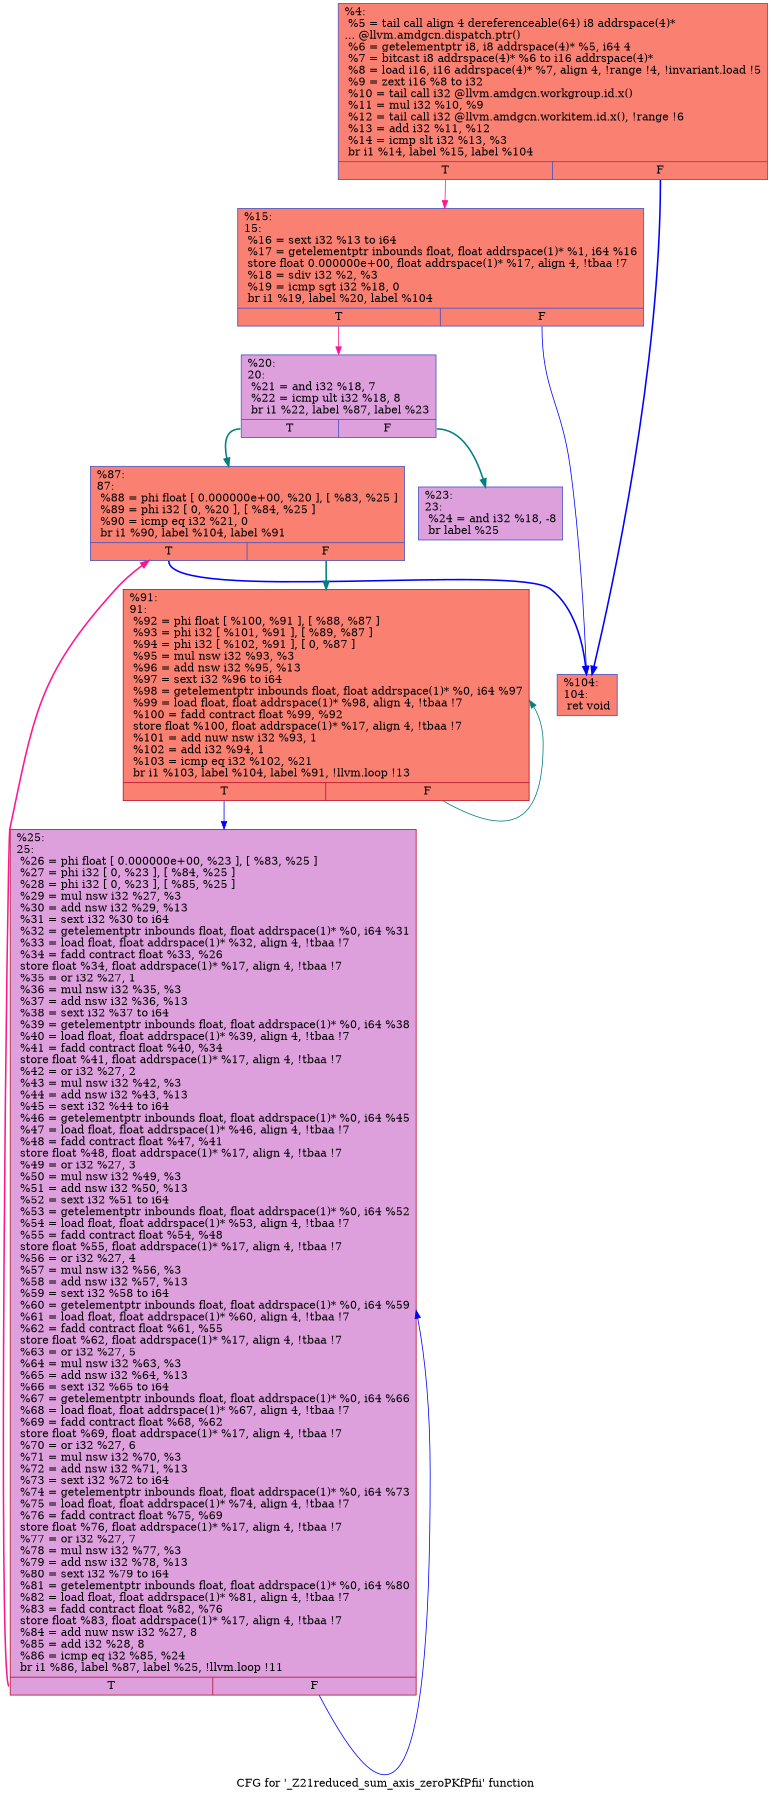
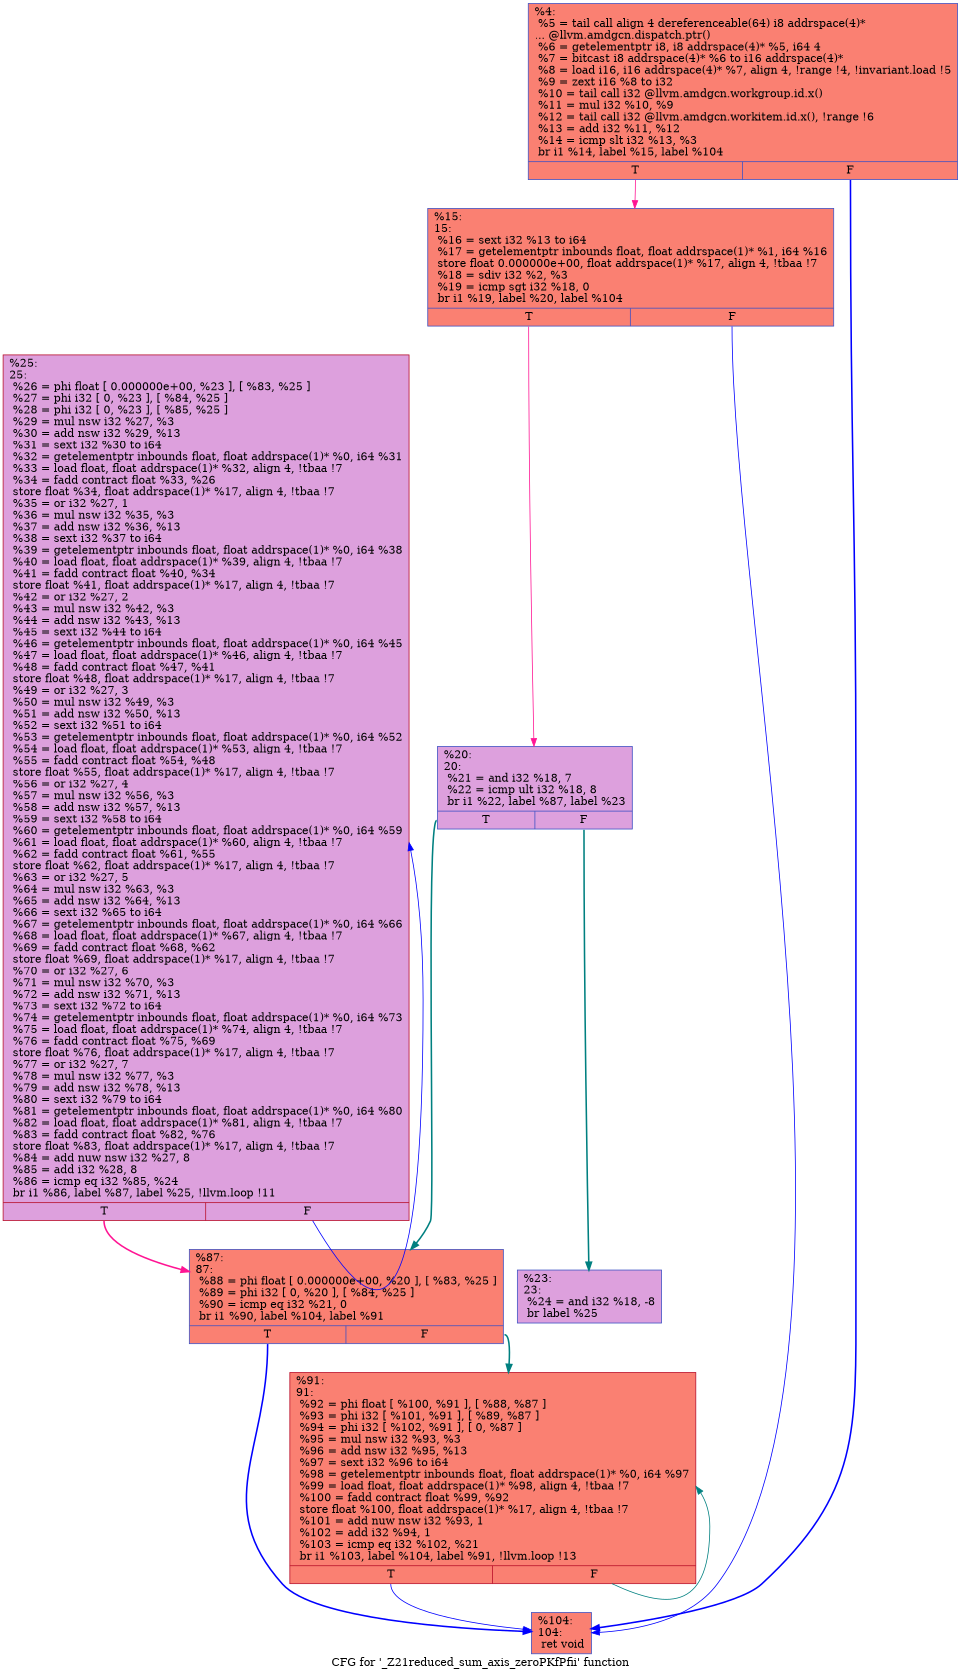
  digraph {
    label="CFG for '_Z21reduced_sum_axis_zeroPKfPfii' function"
    node [color="#3d50c3ff" fillcolor=salmon shape=record style=filled]
    edge [color=blue style=solid tailport=s0]
    n1 [label="{%4:\l  %5 = tail call align 4 dereferenceable(64) i8 addrspace(4)*\l... @llvm.amdgcn.dispatch.ptr()\l  %6 = getelementptr i8, i8 addrspace(4)* %5, i64 4\l  %7 = bitcast i8 addrspace(4)* %6 to i16 addrspace(4)*\l  %8 = load i16, i16 addrspace(4)* %7, align 4, !range !4, !invariant.load !5\l  %9 = zext i16 %8 to i32\l  %10 = tail call i32 @llvm.amdgcn.workgroup.id.x()\l  %11 = mul i32 %10, %9\l  %12 = tail call i32 @llvm.amdgcn.workitem.id.x(), !range !6\l  %13 = add i32 %11, %12\l  %14 = icmp slt i32 %13, %3\l  br i1 %14, label %15, label %104\l|{<s0>T|<s1>F}}"]
    n2 [label="{%15:\l15:                                               \l  %16 = sext i32 %13 to i64\l  %17 = getelementptr inbounds float, float addrspace(1)* %1, i64 %16\l  store float 0.000000e+00, float addrspace(1)* %17, align 4, !tbaa !7\l  %18 = sdiv i32 %2, %3\l  %19 = icmp sgt i32 %18, 0\l  br i1 %19, label %20, label %104\l|{<s0>T|<s1>F}}"]
    n3 [label="{%104:\l104:                                              \l  ret void\l}"]
    n4 [fillcolor=plum label="{%20:\l20:                                               \l  %21 = and i32 %18, 7\l  %22 = icmp ult i32 %18, 8\l  br i1 %22, label %87, label %23\l|{<s0>T|<s1>F}}"]
    n5 [label="{%87:\l87:                                               \l  %88 = phi float [ 0.000000e+00, %20 ], [ %83, %25 ]\l  %89 = phi i32 [ 0, %20 ], [ %84, %25 ]\l  %90 = icmp eq i32 %21, 0\l  br i1 %90, label %104, label %91\l|{<s0>T|<s1>F}}"]
    n6 [fillcolor=plum label="{%23:\l23:                                               \l  %24 = and i32 %18, -8\l  br label %25\l}"]
    n7 [color="#b70d28ff" label="{%91:\l91:                                               \l  %92 = phi float [ %100, %91 ], [ %88, %87 ]\l  %93 = phi i32 [ %101, %91 ], [ %89, %87 ]\l  %94 = phi i32 [ %102, %91 ], [ 0, %87 ]\l  %95 = mul nsw i32 %93, %3\l  %96 = add nsw i32 %95, %13\l  %97 = sext i32 %96 to i64\l  %98 = getelementptr inbounds float, float addrspace(1)* %0, i64 %97\l  %99 = load float, float addrspace(1)* %98, align 4, !tbaa !7\l  %100 = fadd contract float %99, %92\l  store float %100, float addrspace(1)* %17, align 4, !tbaa !7\l  %101 = add nuw nsw i32 %93, 1\l  %102 = add i32 %94, 1\l  %103 = icmp eq i32 %102, %21\l  br i1 %103, label %104, label %91, !llvm.loop !13\l|{<s0>T|<s1>F}}"]
    n8 [color="#b70d28ff" fillcolor=plum label="{%25:\l25:                                               \l  %26 = phi float [ 0.000000e+00, %23 ], [ %83, %25 ]\l  %27 = phi i32 [ 0, %23 ], [ %84, %25 ]\l  %28 = phi i32 [ 0, %23 ], [ %85, %25 ]\l  %29 = mul nsw i32 %27, %3\l  %30 = add nsw i32 %29, %13\l  %31 = sext i32 %30 to i64\l  %32 = getelementptr inbounds float, float addrspace(1)* %0, i64 %31\l  %33 = load float, float addrspace(1)* %32, align 4, !tbaa !7\l  %34 = fadd contract float %33, %26\l  store float %34, float addrspace(1)* %17, align 4, !tbaa !7\l  %35 = or i32 %27, 1\l  %36 = mul nsw i32 %35, %3\l  %37 = add nsw i32 %36, %13\l  %38 = sext i32 %37 to i64\l  %39 = getelementptr inbounds float, float addrspace(1)* %0, i64 %38\l  %40 = load float, float addrspace(1)* %39, align 4, !tbaa !7\l  %41 = fadd contract float %40, %34\l  store float %41, float addrspace(1)* %17, align 4, !tbaa !7\l  %42 = or i32 %27, 2\l  %43 = mul nsw i32 %42, %3\l  %44 = add nsw i32 %43, %13\l  %45 = sext i32 %44 to i64\l  %46 = getelementptr inbounds float, float addrspace(1)* %0, i64 %45\l  %47 = load float, float addrspace(1)* %46, align 4, !tbaa !7\l  %48 = fadd contract float %47, %41\l  store float %48, float addrspace(1)* %17, align 4, !tbaa !7\l  %49 = or i32 %27, 3\l  %50 = mul nsw i32 %49, %3\l  %51 = add nsw i32 %50, %13\l  %52 = sext i32 %51 to i64\l  %53 = getelementptr inbounds float, float addrspace(1)* %0, i64 %52\l  %54 = load float, float addrspace(1)* %53, align 4, !tbaa !7\l  %55 = fadd contract float %54, %48\l  store float %55, float addrspace(1)* %17, align 4, !tbaa !7\l  %56 = or i32 %27, 4\l  %57 = mul nsw i32 %56, %3\l  %58 = add nsw i32 %57, %13\l  %59 = sext i32 %58 to i64\l  %60 = getelementptr inbounds float, float addrspace(1)* %0, i64 %59\l  %61 = load float, float addrspace(1)* %60, align 4, !tbaa !7\l  %62 = fadd contract float %61, %55\l  store float %62, float addrspace(1)* %17, align 4, !tbaa !7\l  %63 = or i32 %27, 5\l  %64 = mul nsw i32 %63, %3\l  %65 = add nsw i32 %64, %13\l  %66 = sext i32 %65 to i64\l  %67 = getelementptr inbounds float, float addrspace(1)* %0, i64 %66\l  %68 = load float, float addrspace(1)* %67, align 4, !tbaa !7\l  %69 = fadd contract float %68, %62\l  store float %69, float addrspace(1)* %17, align 4, !tbaa !7\l  %70 = or i32 %27, 6\l  %71 = mul nsw i32 %70, %3\l  %72 = add nsw i32 %71, %13\l  %73 = sext i32 %72 to i64\l  %74 = getelementptr inbounds float, float addrspace(1)* %0, i64 %73\l  %75 = load float, float addrspace(1)* %74, align 4, !tbaa !7\l  %76 = fadd contract float %75, %69\l  store float %76, float addrspace(1)* %17, align 4, !tbaa !7\l  %77 = or i32 %27, 7\l  %78 = mul nsw i32 %77, %3\l  %79 = add nsw i32 %78, %13\l  %80 = sext i32 %79 to i64\l  %81 = getelementptr inbounds float, float addrspace(1)* %0, i64 %80\l  %82 = load float, float addrspace(1)* %81, align 4, !tbaa !7\l  %83 = fadd contract float %82, %76\l  store float %83, float addrspace(1)* %17, align 4, !tbaa !7\l  %84 = add nuw nsw i32 %27, 8\l  %85 = add i32 %28, 8\l  %86 = icmp eq i32 %85, %24\l  br i1 %86, label %87, label %25, !llvm.loop !11\l|{<s0>T|<s1>F}}"]
    n1 -> n2 [color=deeppink]
    n1 -> n3 [style=bold tailport=s1]
    n2 -> n3 [tailport=s1]
    n2 -> n4 [color=deeppink]
    n4 -> n5 [color=teal style=bold]
    n4 -> n6 [color=teal style=bold tailport=s1]
    n5 -> n3 [style=bold]
    n5 -> n7 [color=teal style=bold tailport=s1]
-   n7 -> n8
+   n7 -> n3
    n7 -> n7 [color=teal tailport=s1]
    n8 -> n5 [color=deeppink style=bold]
    n8 -> n8 [tailport=s1]
  }
